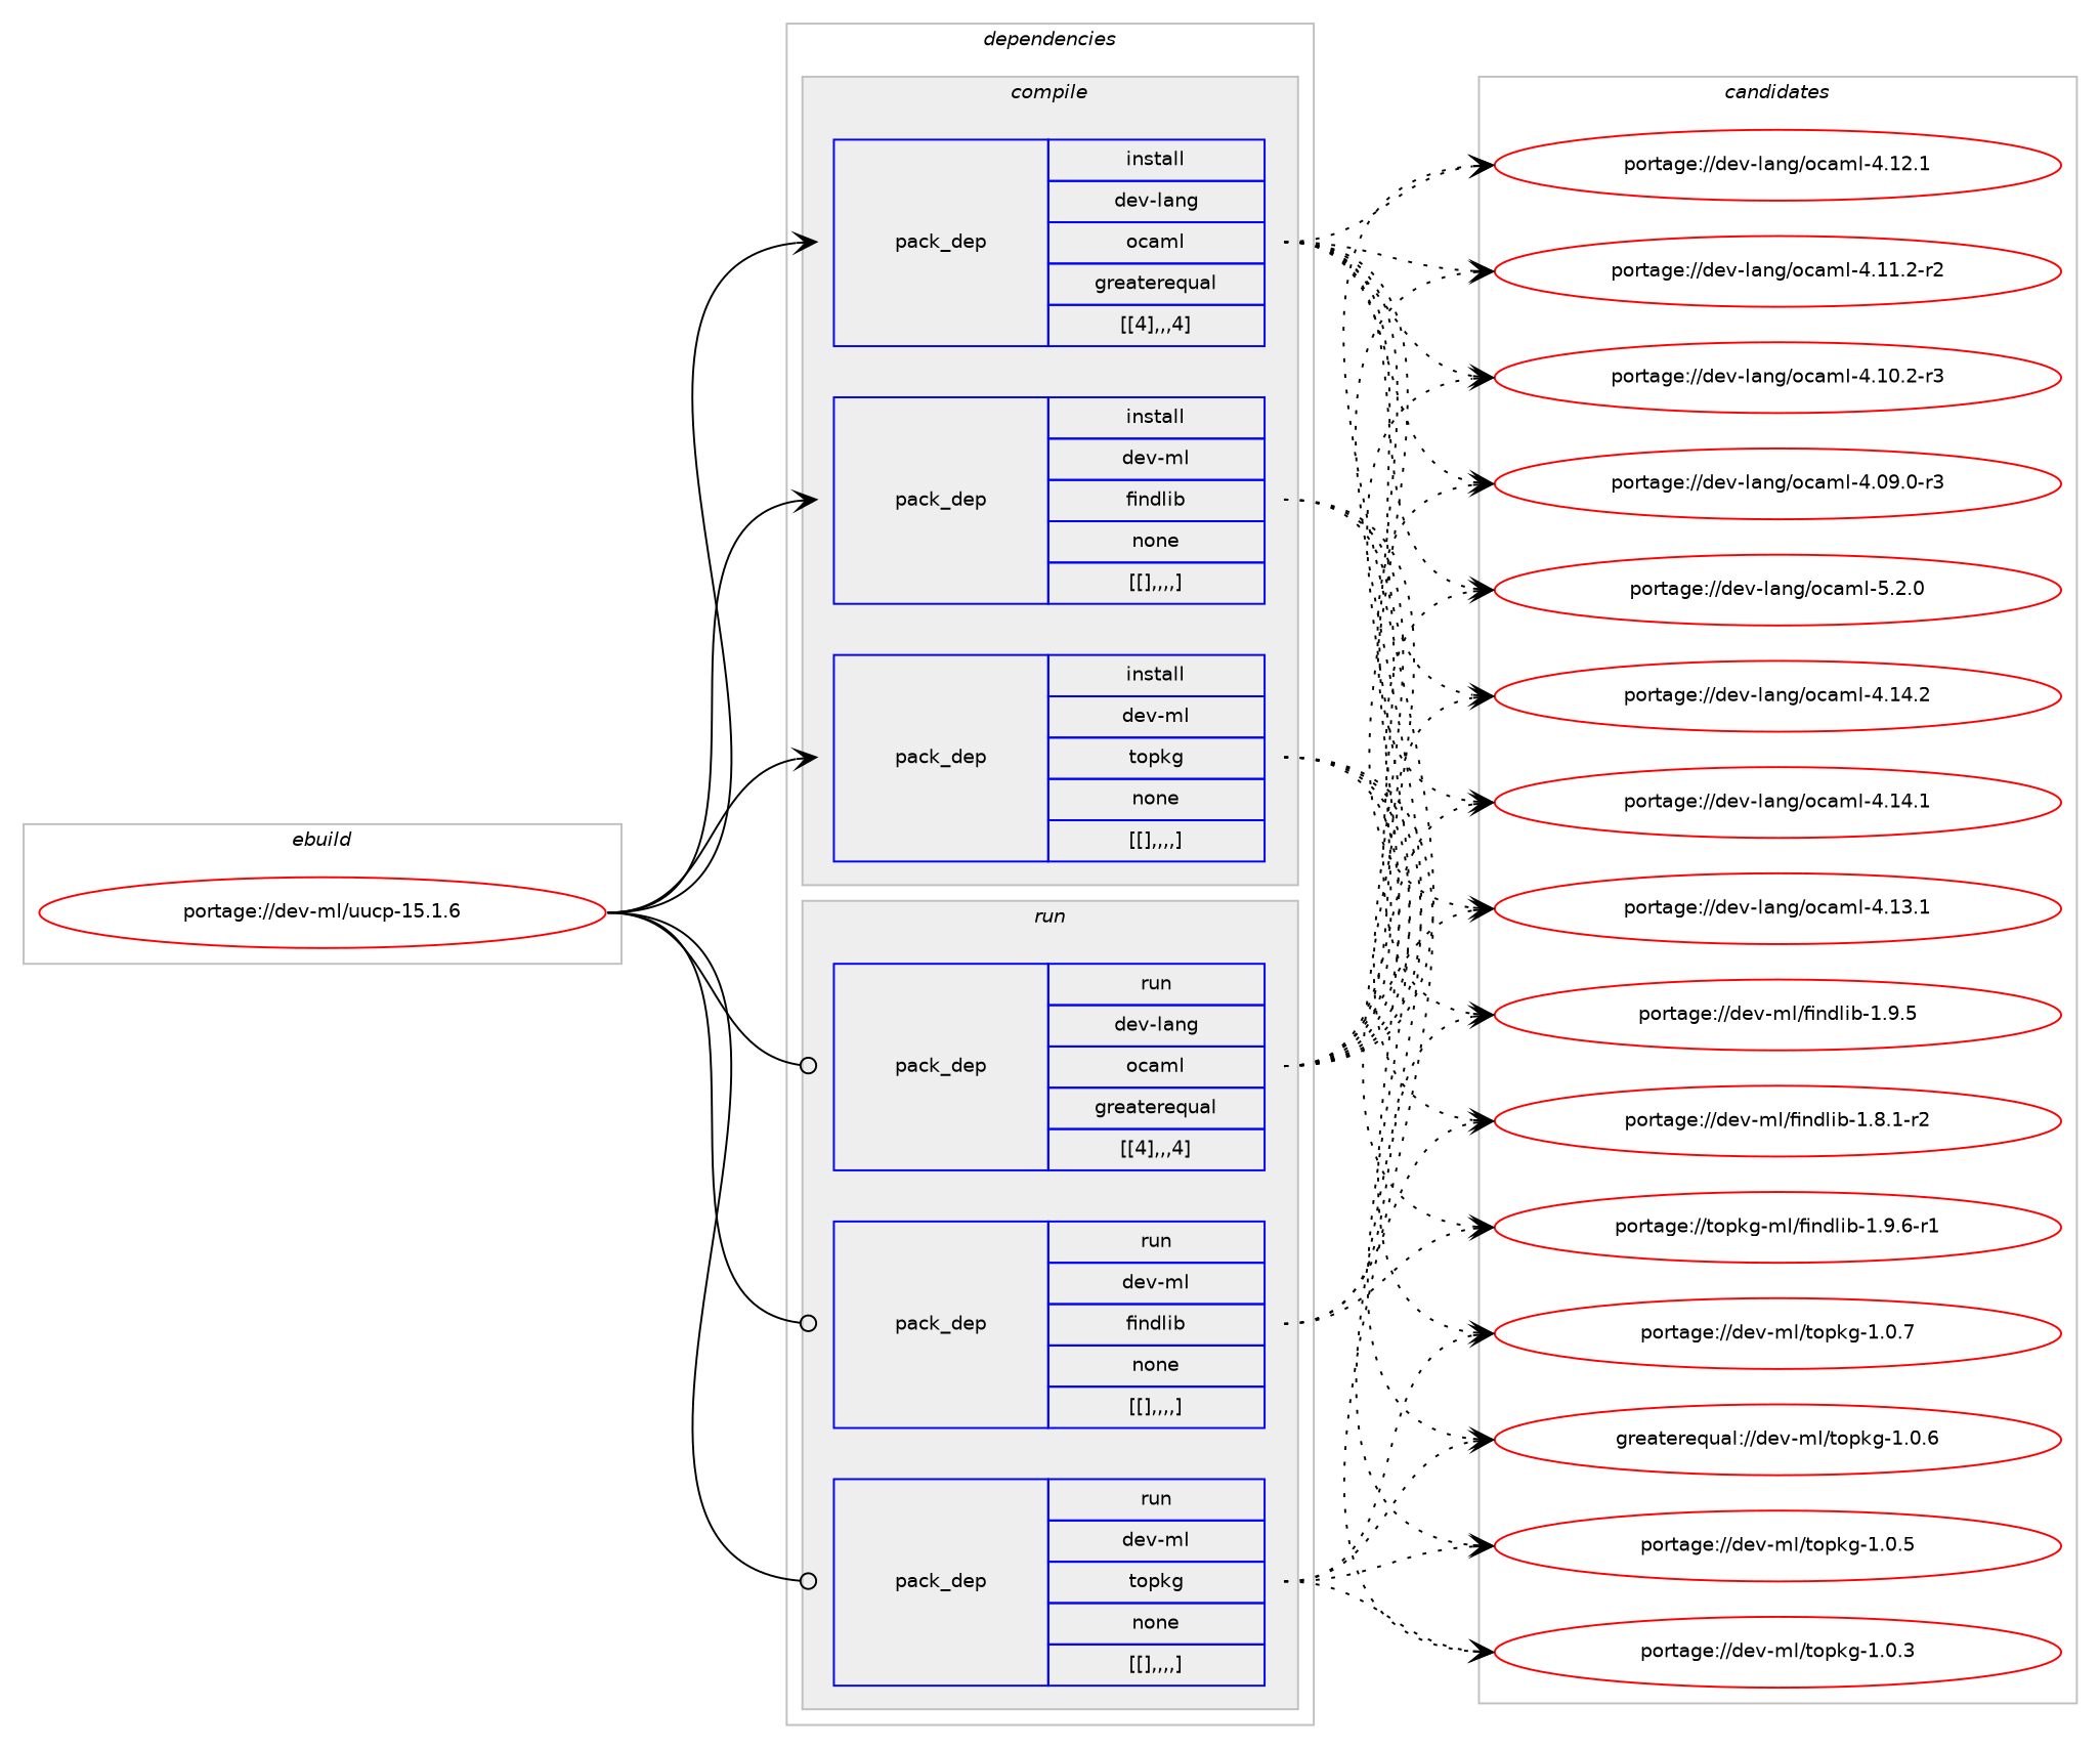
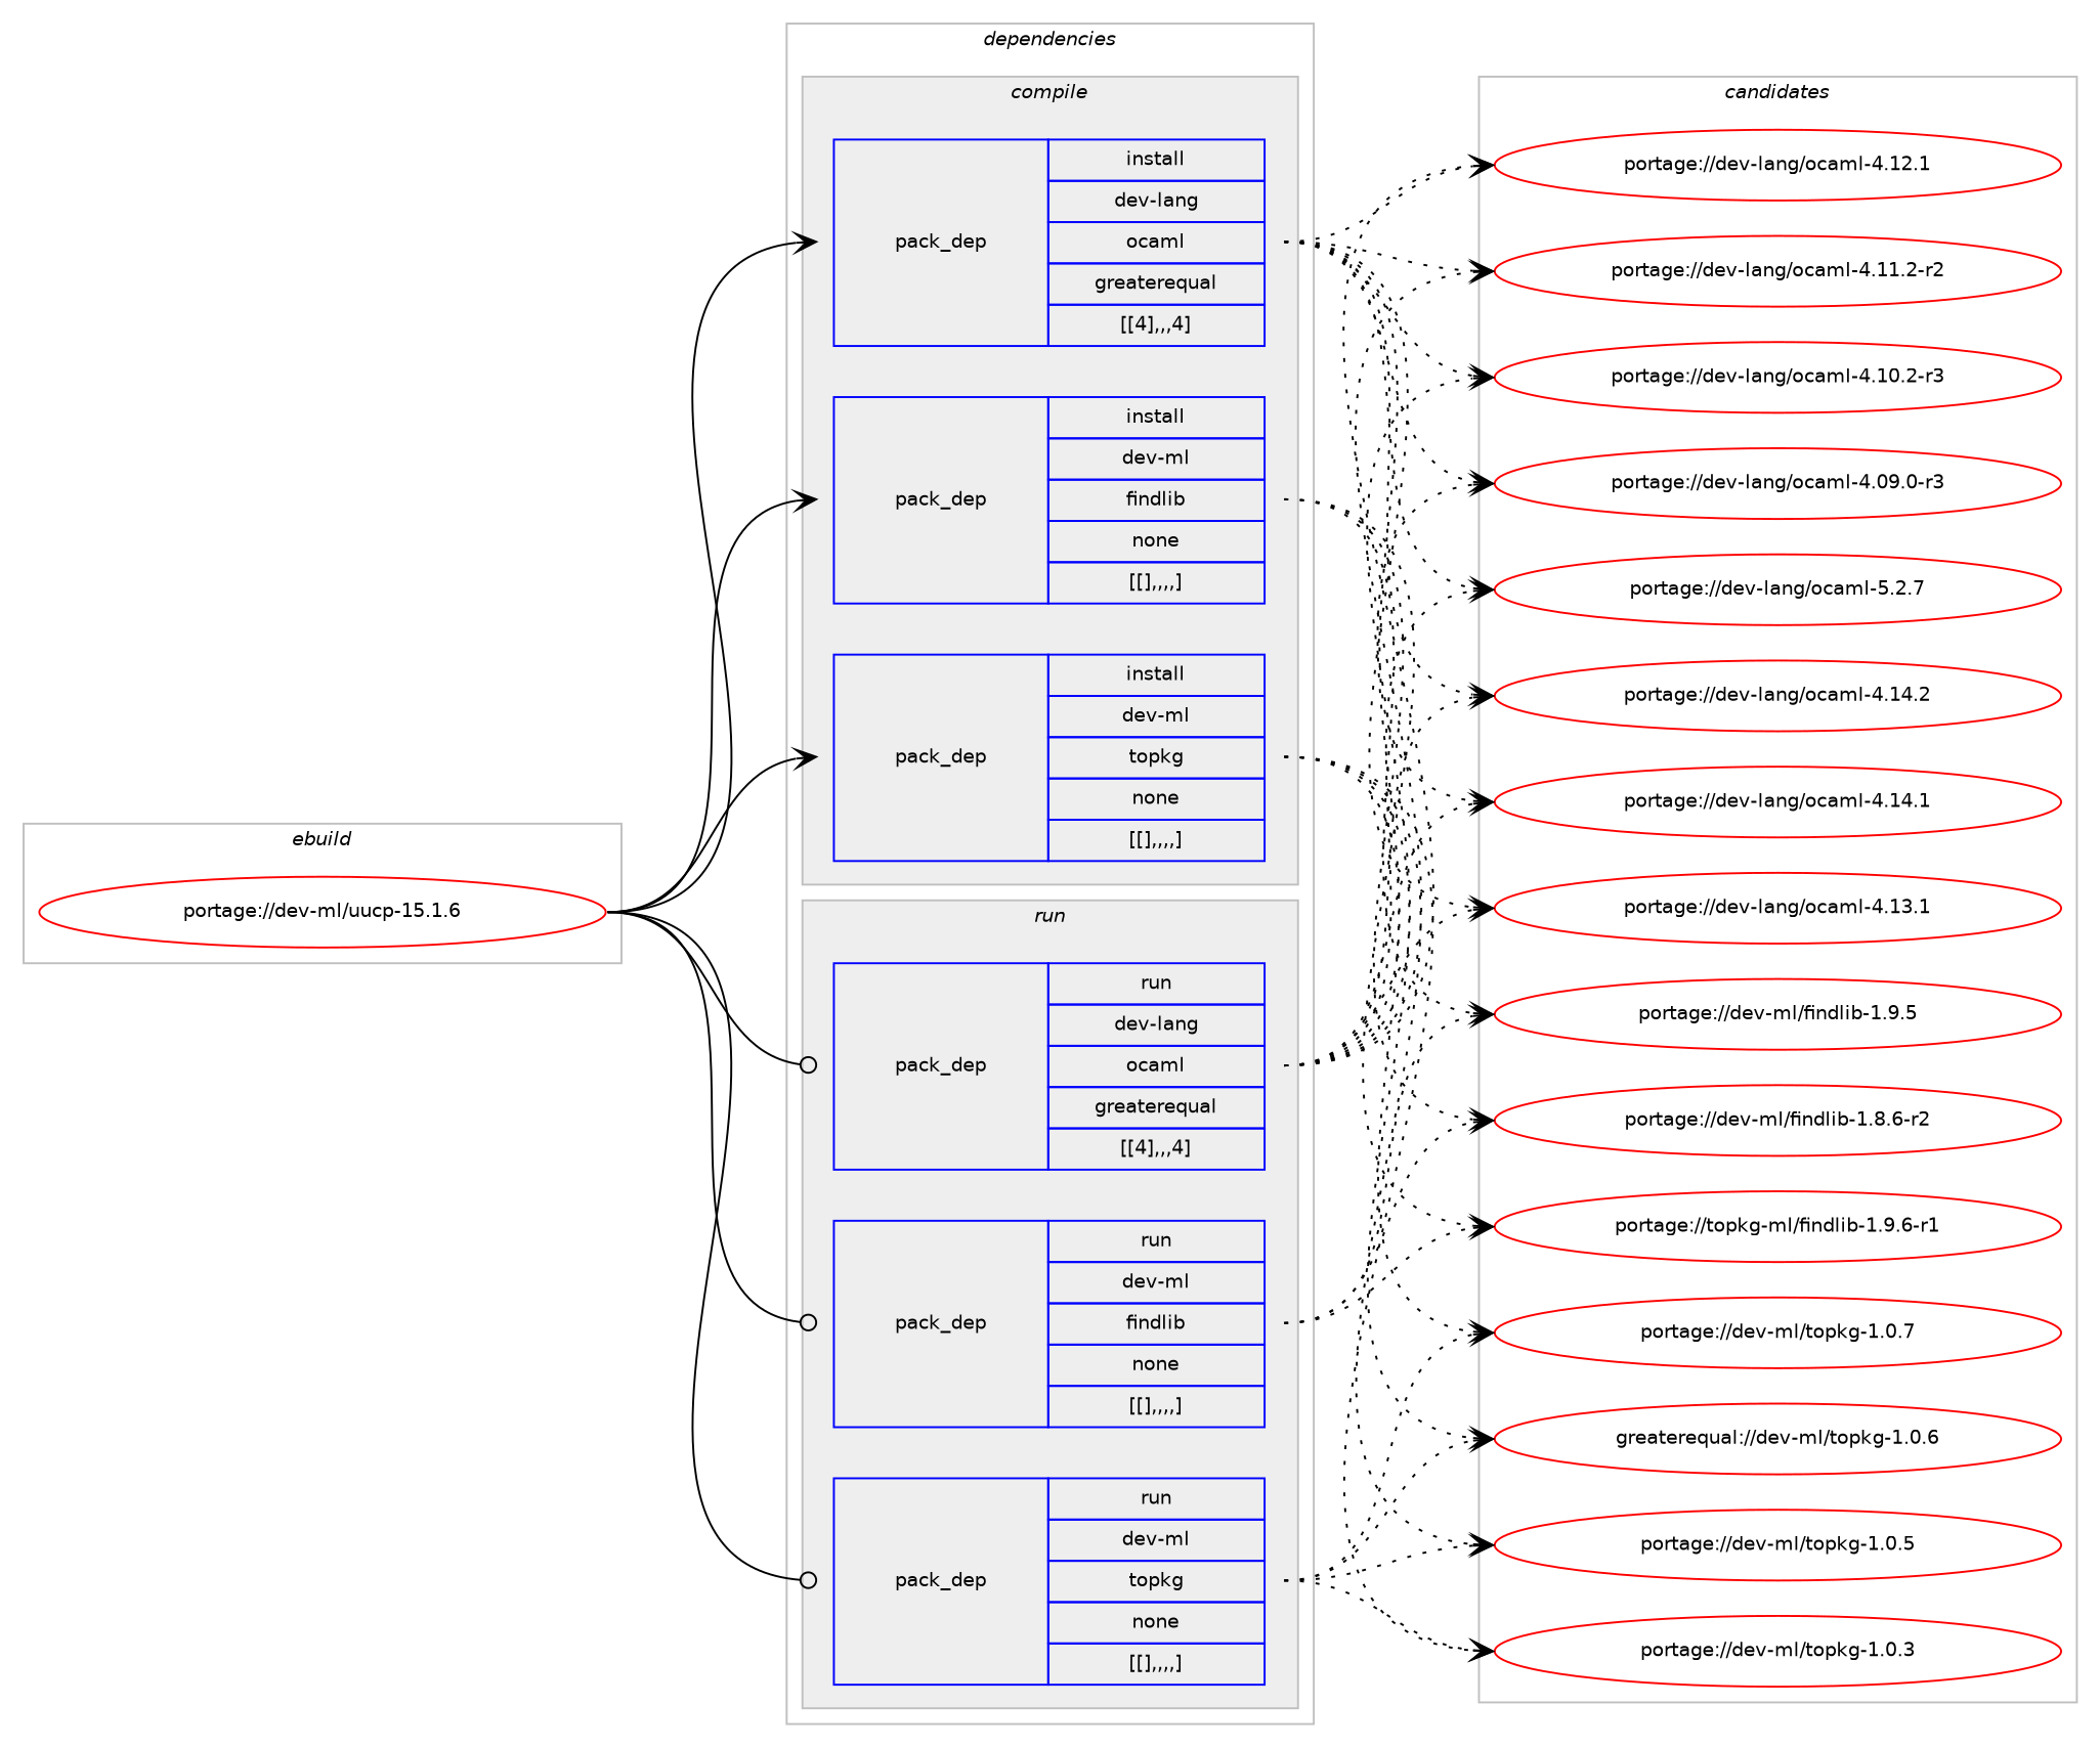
  digraph {
    compound=true
    concentrate=true
    fontname=Helvetica
    fontsize=10
    newrank=true
    rankdir=LR
    ranksep=1.5
    node [color=red fontname=Helvetica fontsize=10]
    edge [arrowhead=vee headport=w style=dotted tailport=e weight=100]
    n1 [label="portage://dev-ml/uucp-15.1.6" width=4]
    n2 [color=blue label=<<TABLE BORDER="0" CELLBORDER="1" CELLSPACING="0" CELLPADDING="4" WIDTH="220"><TR><TD ROWSPAN="6" CELLPADDING="30">pack_dep</TD></TR><TR><TD WIDTH="110">install</TD></TR><TR><TD>dev-lang</TD></TR><TR><TD>ocaml</TD></TR><TR><TD>greaterequal</TD></TR><TR><TD>[[4],,,4]</TD></TR></TABLE>> shape=none]
    n3 [color=blue label=<<TABLE BORDER="0" CELLBORDER="1" CELLSPACING="0" CELLPADDING="4" WIDTH="220"><TR><TD ROWSPAN="6" CELLPADDING="30">pack_dep</TD></TR><TR><TD WIDTH="110">install</TD></TR><TR><TD>dev-ml</TD></TR><TR><TD>findlib</TD></TR><TR><TD>none</TD></TR><TR><TD>[[],,,,]</TD></TR></TABLE>> shape=none]
    n4 [color=blue label=<<TABLE BORDER="0" CELLBORDER="1" CELLSPACING="0" CELLPADDING="4" WIDTH="220"><TR><TD ROWSPAN="6" CELLPADDING="30">pack_dep</TD></TR><TR><TD WIDTH="110">install</TD></TR><TR><TD>dev-ml</TD></TR><TR><TD>topkg</TD></TR><TR><TD>none</TD></TR><TR><TD>[[],,,,]</TD></TR></TABLE>> shape=none]
    n5 [color=blue label=<<TABLE BORDER="0" CELLBORDER="1" CELLSPACING="0" CELLPADDING="4" WIDTH="220"><TR><TD ROWSPAN="6" CELLPADDING="30">pack_dep</TD></TR><TR><TD WIDTH="110">run</TD></TR><TR><TD>dev-lang</TD></TR><TR><TD>ocaml</TD></TR><TR><TD>greaterequal</TD></TR><TR><TD>[[4],,,4]</TD></TR></TABLE>> shape=none]
    n6 [color=blue label=<<TABLE BORDER="0" CELLBORDER="1" CELLSPACING="0" CELLPADDING="4" WIDTH="220"><TR><TD ROWSPAN="6" CELLPADDING="30">pack_dep</TD></TR><TR><TD WIDTH="110">run</TD></TR><TR><TD>dev-ml</TD></TR><TR><TD>findlib</TD></TR><TR><TD>none</TD></TR><TR><TD>[[],,,,]</TD></TR></TABLE>> shape=none]
    n7 [color=blue label=<<TABLE BORDER="0" CELLBORDER="1" CELLSPACING="0" CELLPADDING="4" WIDTH="220"><TR><TD ROWSPAN="6" CELLPADDING="30">pack_dep</TD></TR><TR><TD WIDTH="110">run</TD></TR><TR><TD>dev-ml</TD></TR><TR><TD>topkg</TD></TR><TR><TD>none</TD></TR><TR><TD>[[],,,,]</TD></TR></TABLE>> shape=none]
-   n8 [label="portage://dev-lang/ocaml-5.2.0" width=4]
+   n8 [label="portage://dev-lang/ocaml-5.2.7" width=4]
    n9 [label="portage://dev-lang/ocaml-4.14.2" width=4]
    n10 [label="portage://dev-lang/ocaml-4.14.1" width=4]
    n11 [label="portage://dev-lang/ocaml-4.13.1" width=4]
    n12 [label="portage://dev-lang/ocaml-4.12.1" width=4]
    n13 [label="portage://dev-lang/ocaml-4.11.2-r2" width=4]
    n14 [label="portage://dev-lang/ocaml-4.10.2-r3" width=4]
    n15 [label="portage://dev-lang/ocaml-4.09.0-r3" width=4]
    n16 [label="portage://topkg-ml/findlib-1.9.6-r1" width=4]
    n17 [label="portage://dev-ml/findlib-1.9.5" width=4]
-   n18 [label="portage://dev-ml/findlib-1.8.1-r2" width=4]
+   n18 [label="portage://dev-ml/findlib-1.8.6-r2" width=4]
    n19 [label="portage://dev-ml/topkg-1.0.7" width=4]
    n20 [label="greaterequal://dev-ml/topkg-1.0.6" width=4]
    n21 [label="portage://dev-ml/topkg-1.0.5" width=4]
    n22 [label="portage://dev-ml/topkg-1.0.3" width=4]
    subgraph cluster_1 {
      color=gray
      label=<<i>ebuild</i>>
      n1
    }
    subgraph cluster_2 {
      color=gray
      label=<<i>dependencies</i>>
      subgraph cluster_3 {
        color=gray
        fillcolor="#eeeeee"
        label=<<i>compile</i>>
        style=filled
        subgraph sub_4 {
          color=gray
          fillcolor="#eeeeee"
          label=<<i>compile</i>>
          style=filled
          n2
        }
        subgraph sub_5 {
          color=gray
          fillcolor="#eeeeee"
          label=<<i>compile</i>>
          style=filled
          n3
        }
        subgraph sub_6 {
          color=gray
          fillcolor="#eeeeee"
          label=<<i>compile</i>>
          style=filled
          n4
        }
      }
      subgraph cluster_7 {
        color=gray
        fillcolor="#eeeeee"
        label=<<i>compile and run</i>>
        style=filled
      }
      subgraph cluster_8 {
        color=gray
        fillcolor="#eeeeee"
        label=<<i>run</i>>
        style=filled
        subgraph sub_9 {
          color=gray
          fillcolor="#eeeeee"
          label=<<i>run</i>>
          style=filled
          n5
        }
        subgraph sub_10 {
          color=gray
          fillcolor="#eeeeee"
          label=<<i>run</i>>
          style=filled
          n6
        }
        subgraph sub_11 {
          color=gray
          fillcolor="#eeeeee"
          label=<<i>run</i>>
          style=filled
          n7
        }
      }
    }
    subgraph cluster_12 {
      color=gray
      label=<<i>candidates</i>>
      rank=same
      subgraph sub_13 {
        color=black
        label=<<i>candidates</i>>
        nodesep=1
        rank=same
        n8
        n9
        n10
        n11
        n12
        n13
        n14
        n15
      }
      subgraph sub_14 {
        color=black
        label=<<i>candidates</i>>
        nodesep=1
        rank=same
        n16
        n17
        n18
      }
      subgraph sub_15 {
        color=black
        label=<<i>candidates</i>>
        nodesep=1
        rank=same
        n19
        n20
        n21
        n22
      }
      subgraph sub_16 {
        color=black
        label=<<i>candidates</i>>
        nodesep=1
        rank=same
        n8
        n9
        n10
        n11
        n12
        n13
        n14
        n15
      }
      subgraph sub_17 {
        color=black
        label=<<i>candidates</i>>
        nodesep=1
        rank=same
        n16
        n17
        n18
      }
      subgraph sub_18 {
        color=black
        label=<<i>candidates</i>>
        nodesep=1
        rank=same
        n19
        n20
        n21
        n22
      }
    }
    n1 -> n2 [style=solid weight=20]
    n1 -> n3 [style=solid weight=20]
    n1 -> n4 [style=solid weight=20]
    n1 -> n5 [arrowhead=odot style=solid weight=20]
    n1 -> n6 [arrowhead=odot style=solid weight=20]
    n1 -> n7 [arrowhead=odot style=solid weight=20]
    n2 -> n8
    n2 -> n9
    n2 -> n10
    n2 -> n11
    n2 -> n12
    n2 -> n13
    n2 -> n14
    n2 -> n15
    n3 -> n16
    n3 -> n17
    n3 -> n18
    n4 -> n19
    n4 -> n20
    n4 -> n21
    n4 -> n22
    n5 -> n8
    n5 -> n9
    n5 -> n10
    n5 -> n11
    n5 -> n12
    n5 -> n13
    n5 -> n14
    n5 -> n15
    n6 -> n16
    n6 -> n17
    n6 -> n18
    n7 -> n19
    n7 -> n20
    n7 -> n21
    n7 -> n22
  }
